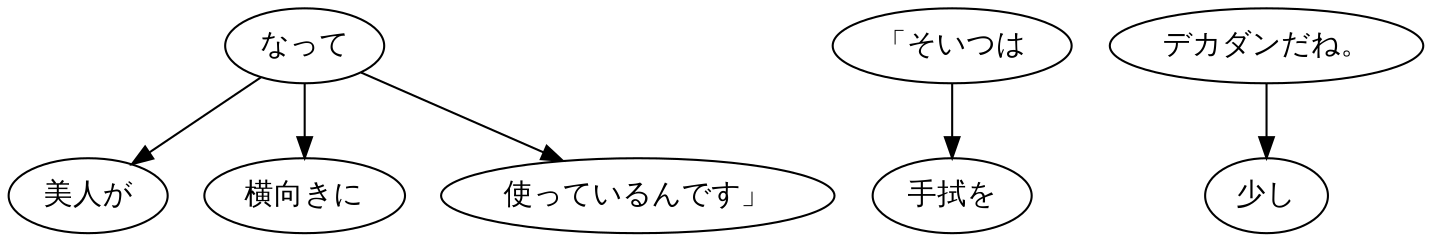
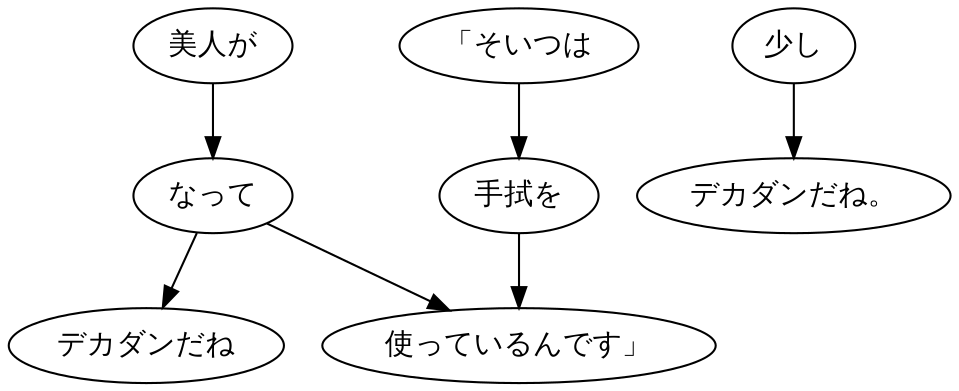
  digraph {
    fontname=Lato
    node [fontname=Lato]
    edge [fontname=Lato]
    n1 [label="美人が"]
    n2 [label="なって"]
-   n3 [label="横向きに"]
+   n3 [label="デカダンだね"]
    n4 [label="使っているんです」"]
    n5 [label="手拭を"]
    n6 [label="デカダンだね。"]
    n7 [label="「そいつは"]
    n8 [label="少し"]
-   n2 -> n1
+   n1 -> n2
    n2 -> n3
    n2 -> n4
+   n5 -> n4
    n7 -> n5
-   n6 -> n8
+   n8 -> n6
  }
